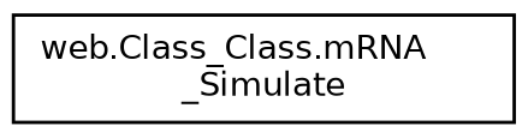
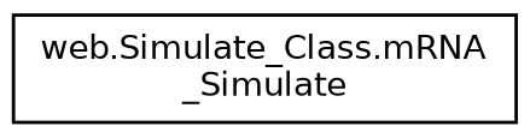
  digraph {
    rankdir=LR
-   n1 [color=black fillcolor=white fontname=Helvetica fontsize=10 height=0.2 label="web.Class_Class.mRNA\l_Simulate" shape=record style=filled width=0.4]
+   n1 [color=black fillcolor=white fontname=Helvetica fontsize=10 height=0.2 label="web.Simulate_Class.mRNA\l_Simulate" shape=record style=filled width=0.4]
  }
